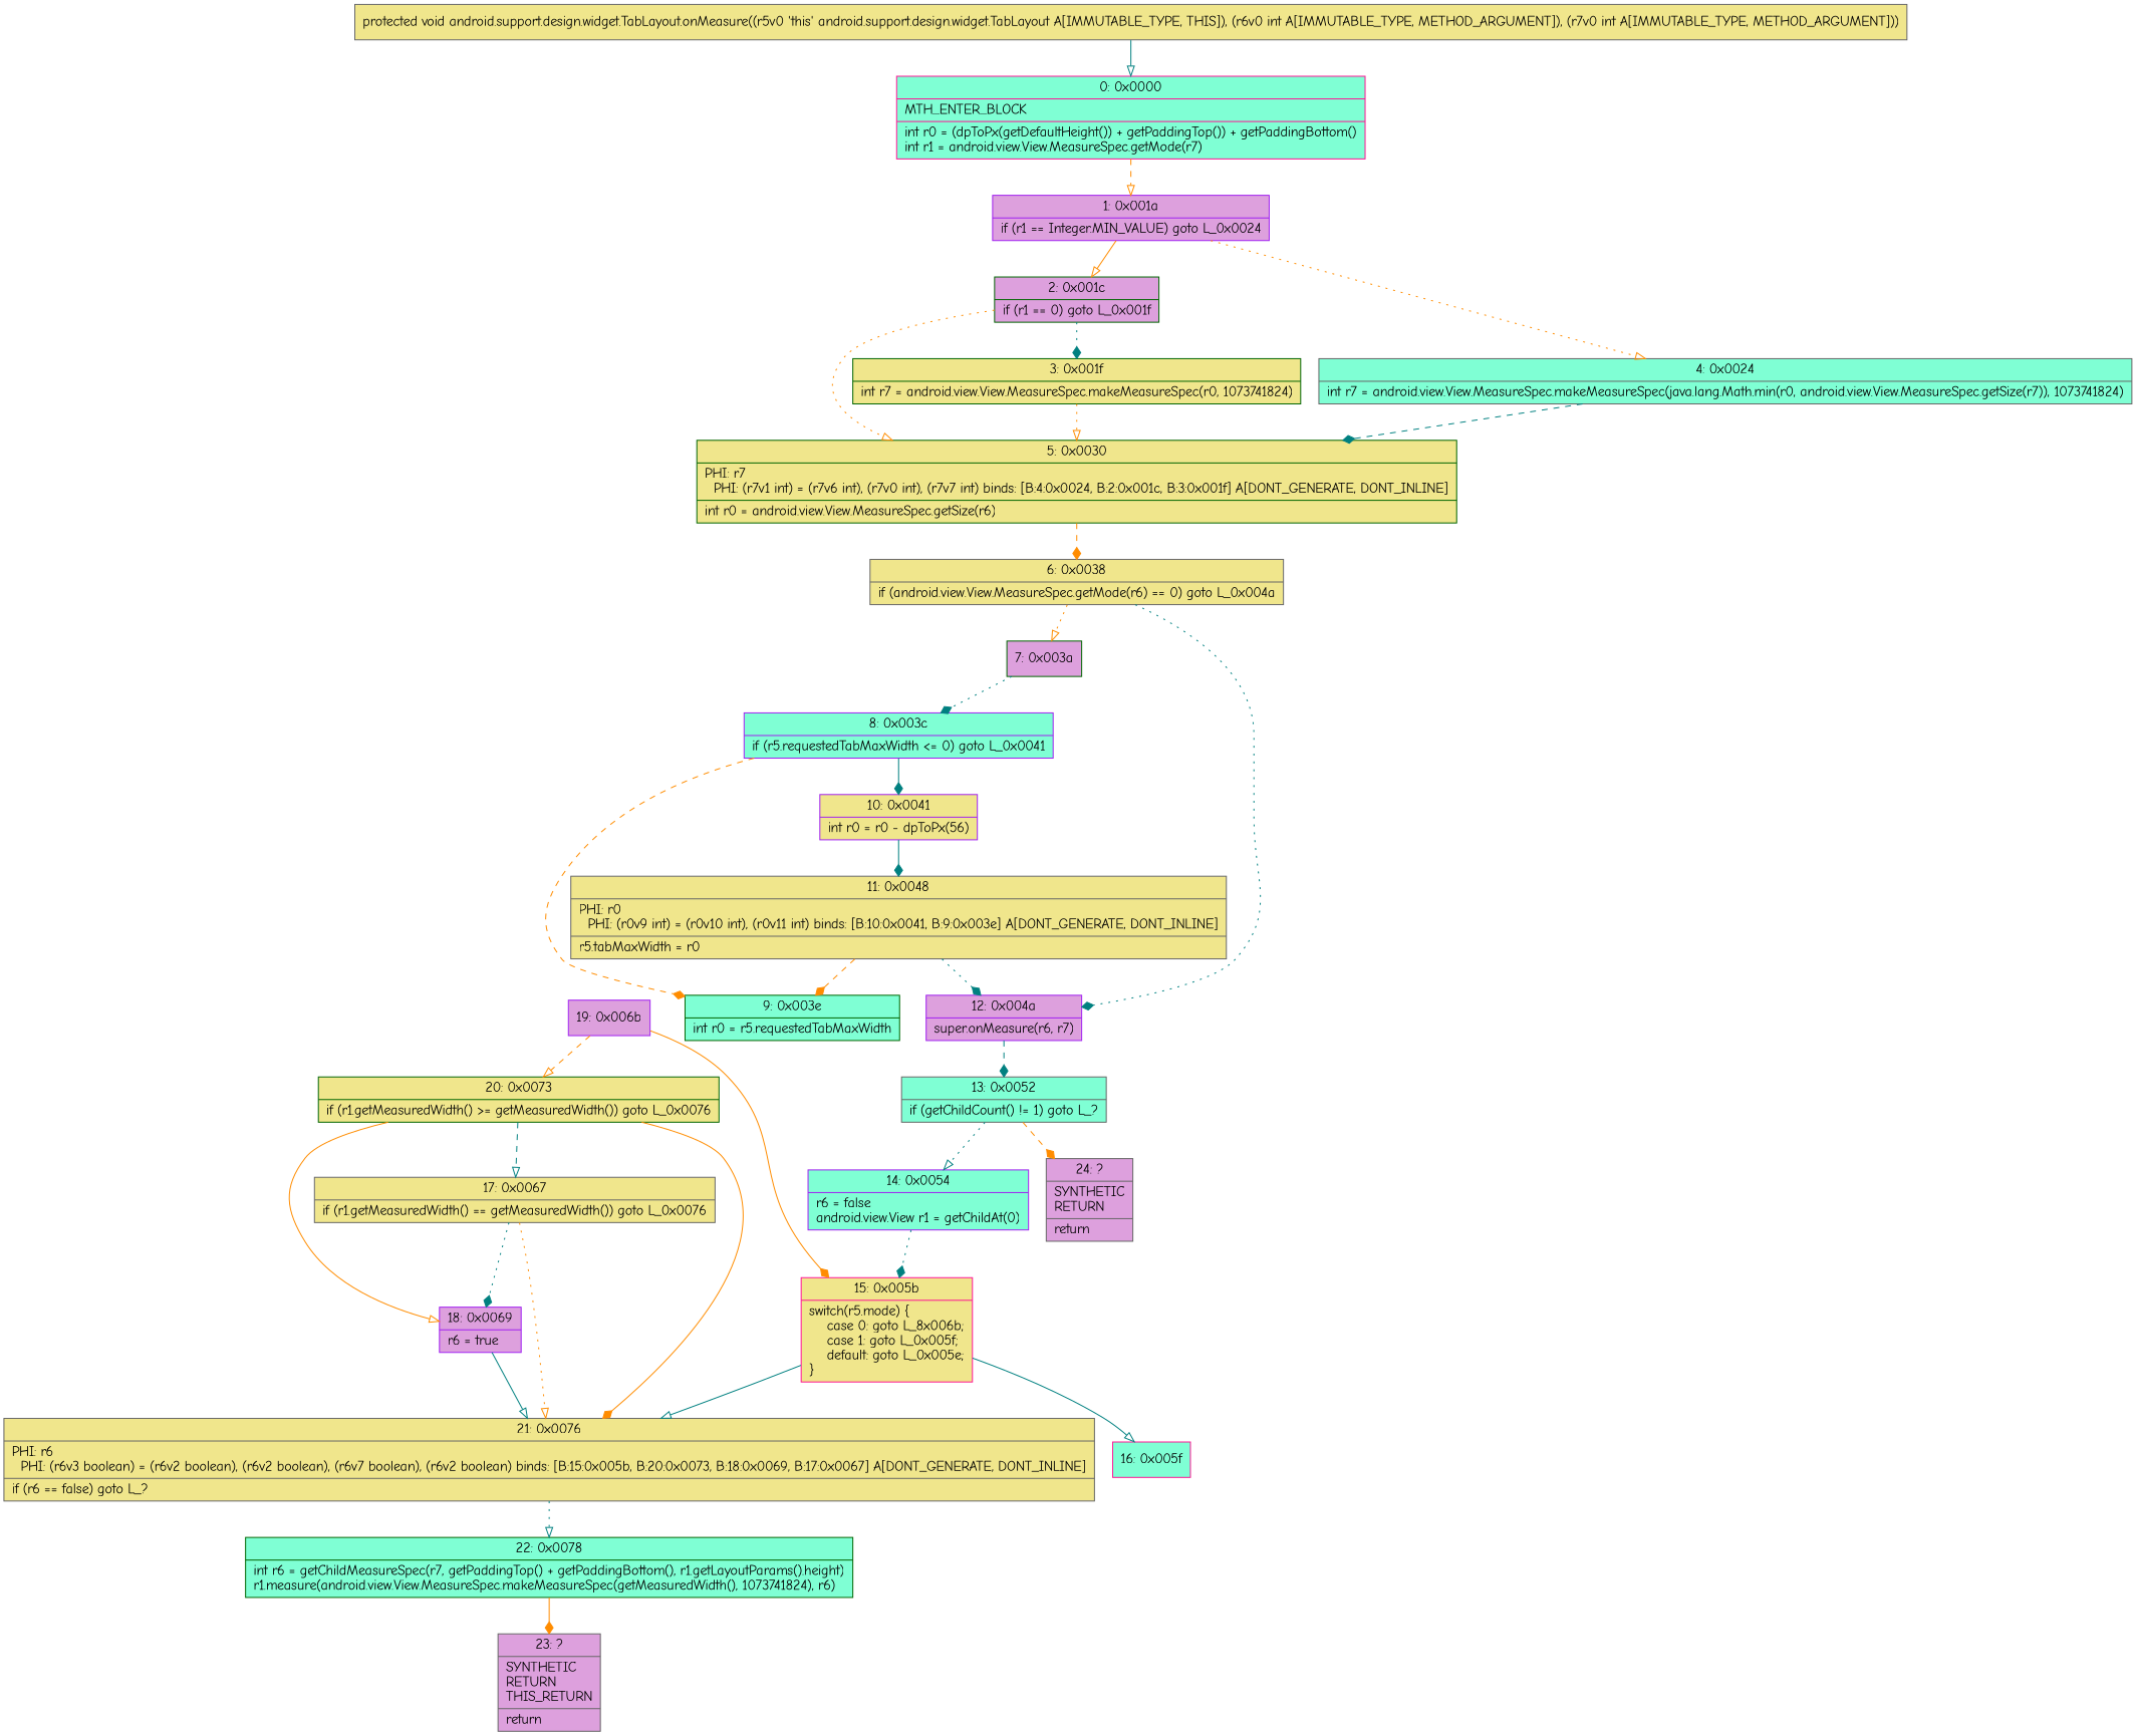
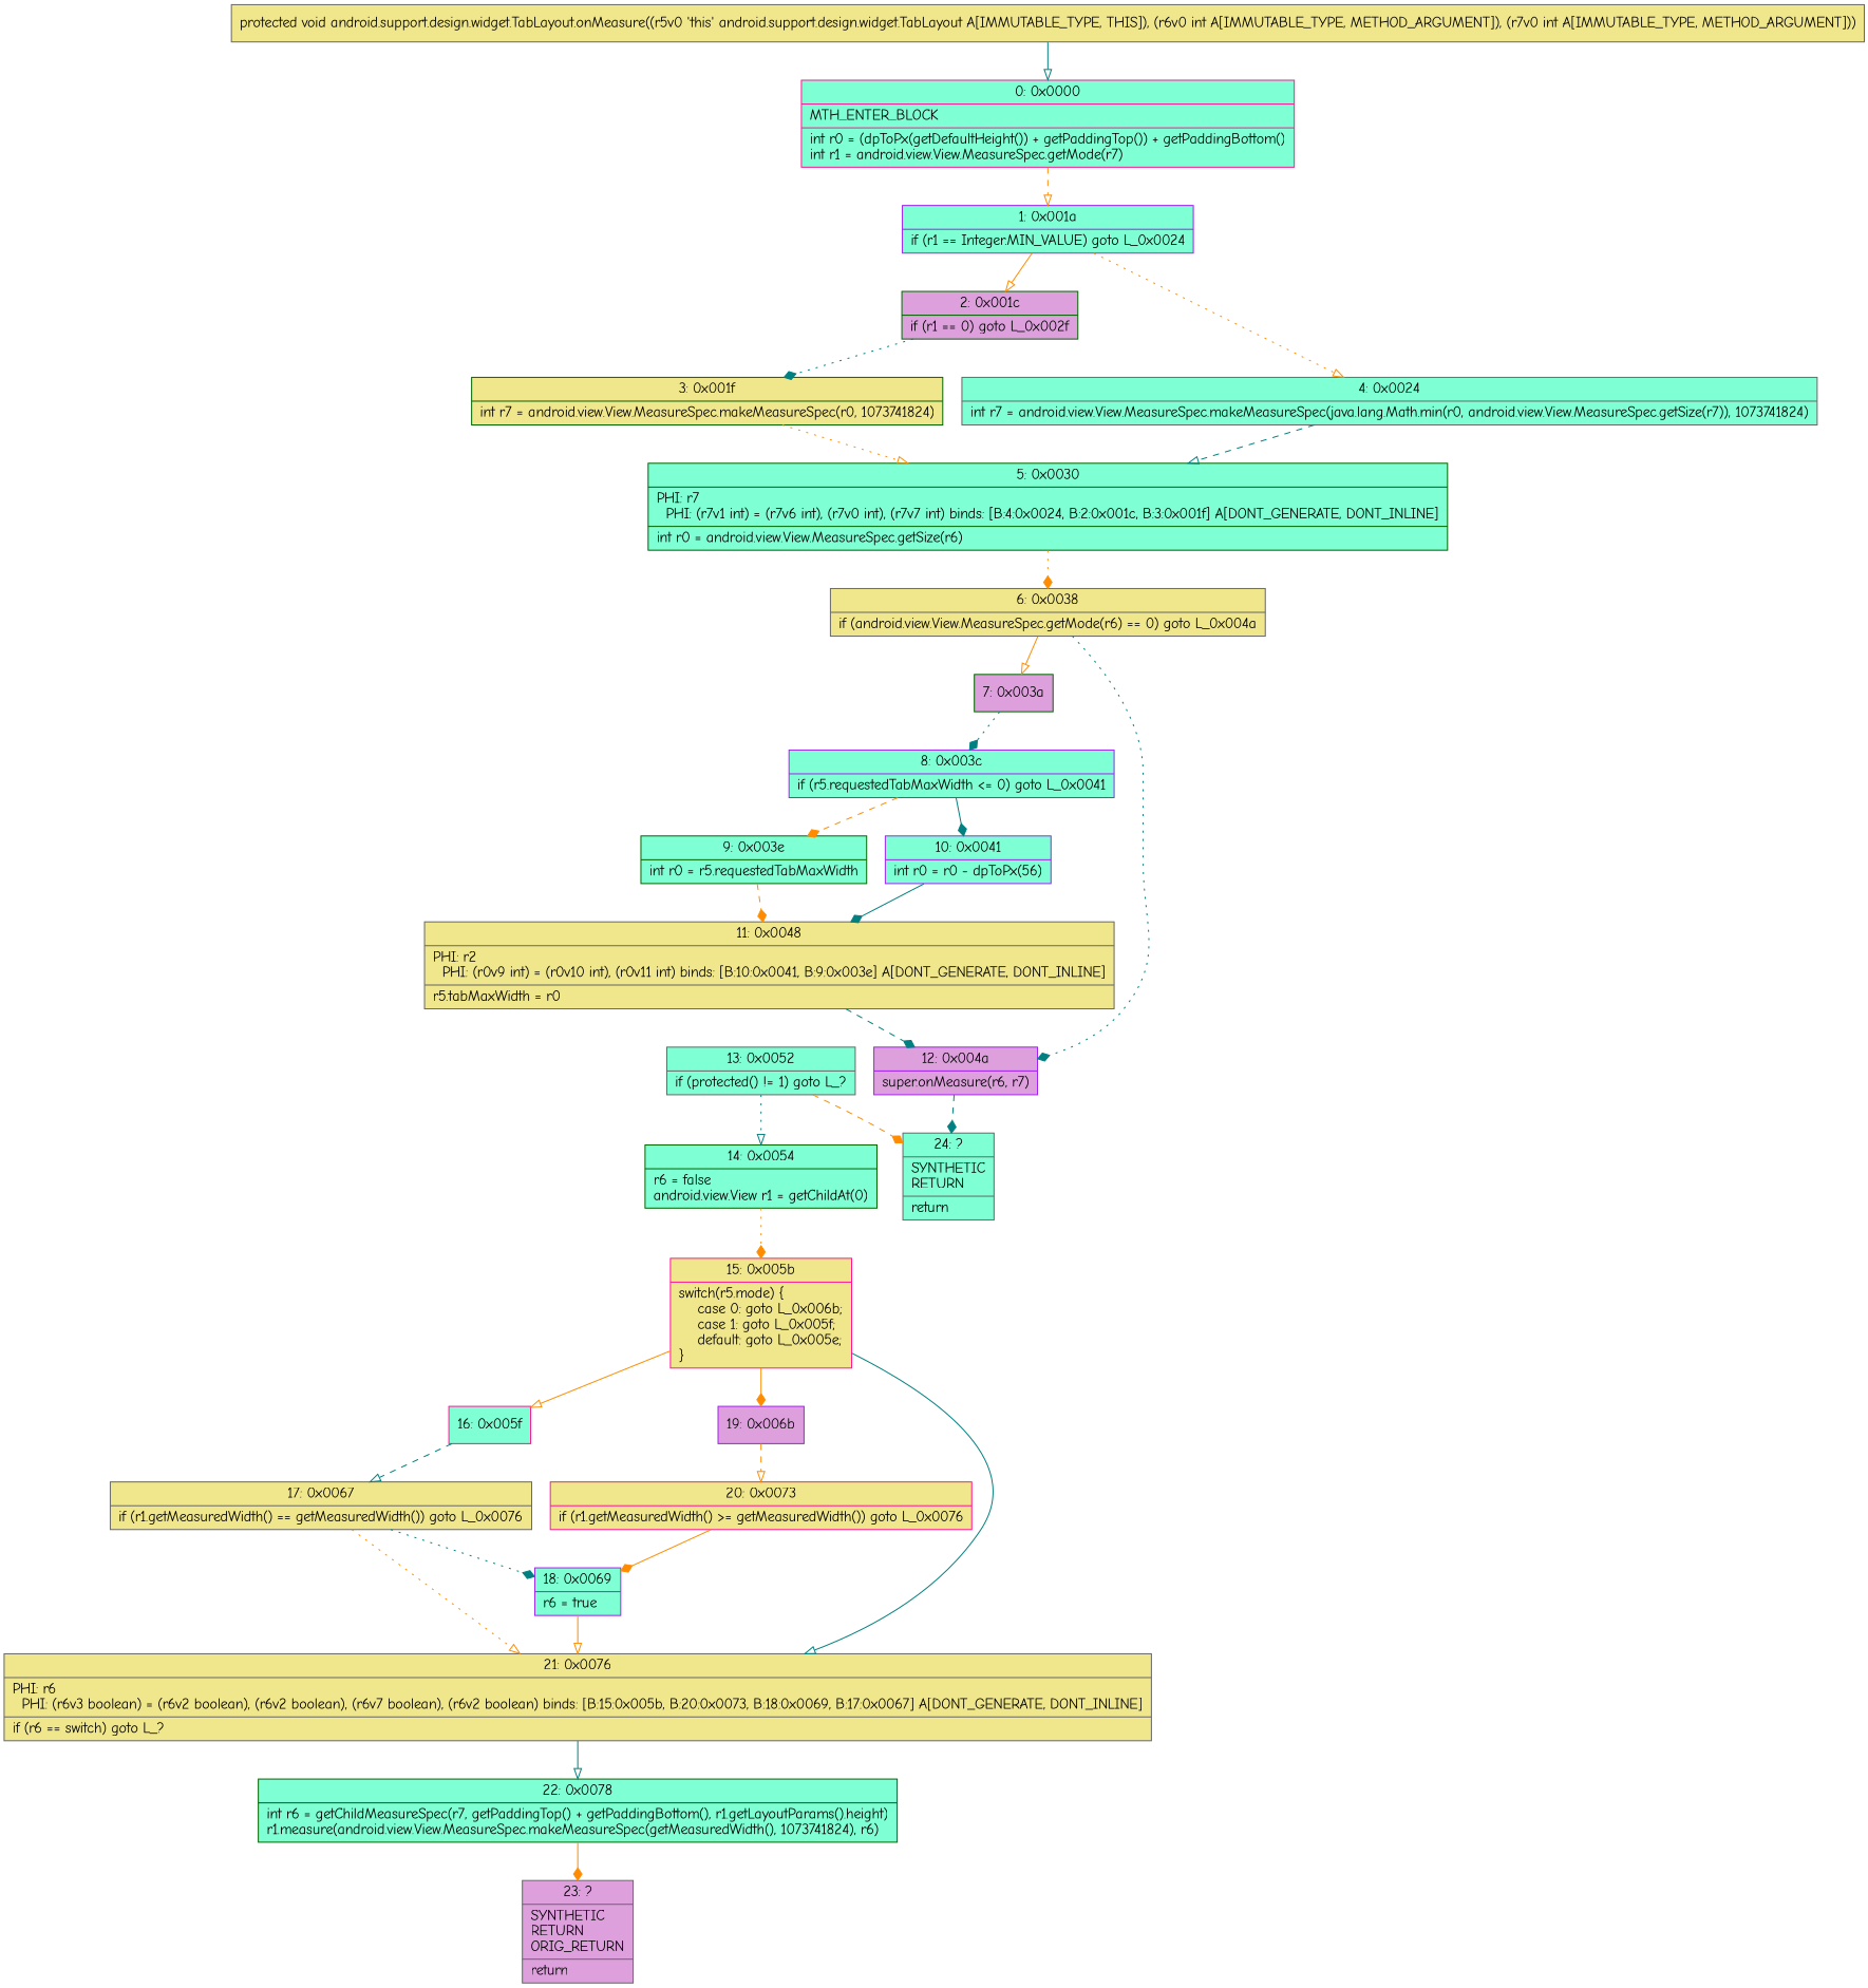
  digraph {
    fontname="Comic Neue"
    node [color=gray40 fillcolor=aquamarine fontname="Comic Neue" shape=record style=filled]
    edge [arrowhead=diamond color=darkorange fontname="Comic Neue" style=solid]
    n1 [color=deeppink label="{0\:\ 0x0000|MTH_ENTER_BLOCK\l|int r0 = (dpToPx(getDefaultHeight()) + getPaddingTop()) + getPaddingBottom()\lint r1 = android.view.View.MeasureSpec.getMode(r7)\l}"]
-   n2 [color=purple fillcolor=plum label="{1\:\ 0x001a|if (r1 == Integer.MIN_VALUE) goto L_0x0024\l}"]
-   n3 [color=darkgreen fillcolor=plum label="{2\:\ 0x001c|if (r1 == 0) goto L_0x001f\l}"]
+   n2 [color=purple label="{1\:\ 0x001a|if (r1 == Integer.MIN_VALUE) goto L_0x0024\l}"]
+   n3 [color=darkgreen fillcolor=plum label="{2\:\ 0x001c|if (r1 == 0) goto L_0x002f\l}"]
    n4 [label="{4\:\ 0x0024|int r7 = android.view.View.MeasureSpec.makeMeasureSpec(java.lang.Math.min(r0, android.view.View.MeasureSpec.getSize(r7)), 1073741824)\l}"]
    n5 [color=darkgreen fillcolor=khaki label="{3\:\ 0x001f|int r7 = android.view.View.MeasureSpec.makeMeasureSpec(r0, 1073741824)\l}"]
-   n6 [color=darkgreen fillcolor=khaki label="{5\:\ 0x0030|PHI: r7 \l  PHI: (r7v1 int) = (r7v6 int), (r7v0 int), (r7v7 int) binds: [B:4:0x0024, B:2:0x001c, B:3:0x001f] A[DONT_GENERATE, DONT_INLINE]\l|int r0 = android.view.View.MeasureSpec.getSize(r6)\l}"]
+   n6 [color=darkgreen label="{5\:\ 0x0030|PHI: r7 \l  PHI: (r7v1 int) = (r7v6 int), (r7v0 int), (r7v7 int) binds: [B:4:0x0024, B:2:0x001c, B:3:0x001f] A[DONT_GENERATE, DONT_INLINE]\l|int r0 = android.view.View.MeasureSpec.getSize(r6)\l}"]
    n7 [fillcolor=khaki label="{6\:\ 0x0038|if (android.view.View.MeasureSpec.getMode(r6) == 0) goto L_0x004a\l}"]
    n8 [color=darkgreen fillcolor=plum label="{7\:\ 0x003a}"]
    n9 [color=purple fillcolor=plum label="{12\:\ 0x004a|super.onMeasure(r6, r7)\l}"]
    n10 [color=purple label="{8\:\ 0x003c|if (r5.requestedTabMaxWidth \<= 0) goto L_0x0041\l}"]
-   n11 [label="{13\:\ 0x0052|if (getChildCount() != 1) goto L_?\l}"]
+   n11 [label="{13\:\ 0x0052|if (protected() != 1) goto L_?\l}"]
    n12 [color=darkgreen label="{9\:\ 0x003e|int r0 = r5.requestedTabMaxWidth\l}"]
-   n13 [color=purple fillcolor=khaki label="{10\:\ 0x0041|int r0 = r0 \- dpToPx(56)\l}"]
-   n14 [fillcolor=khaki label="{11\:\ 0x0048|PHI: r0 \l  PHI: (r0v9 int) = (r0v10 int), (r0v11 int) binds: [B:10:0x0041, B:9:0x003e] A[DONT_GENERATE, DONT_INLINE]\l|r5.tabMaxWidth = r0\l}"]
-   n15 [color=purple label="{14\:\ 0x0054|r6 = false\landroid.view.View r1 = getChildAt(0)\l}"]
-   n16 [fillcolor=plum label="{24\:\ ?|SYNTHETIC\lRETURN\l|return\l}"]
-   n17 [color=deeppink fillcolor=khaki label="{15\:\ 0x005b|switch(r5.mode) \{\l    case 0: goto L_8x006b;\l    case 1: goto L_0x005f;\l    default: goto L_0x005e;\l\}\l}"]
+   n13 [color=purple label="{10\:\ 0x0041|int r0 = r0 \- dpToPx(56)\l}"]
+   n14 [fillcolor=khaki label="{11\:\ 0x0048|PHI: r2 \l  PHI: (r0v9 int) = (r0v10 int), (r0v11 int) binds: [B:10:0x0041, B:9:0x003e] A[DONT_GENERATE, DONT_INLINE]\l|r5.tabMaxWidth = r0\l}"]
+   n15 [color=darkgreen label="{14\:\ 0x0054|r6 = false\landroid.view.View r1 = getChildAt(0)\l}"]
+   n16 [label="{24\:\ ?|SYNTHETIC\lRETURN\l|return\l}"]
+   n17 [color=deeppink fillcolor=khaki label="{15\:\ 0x005b|switch(r5.mode) \{\l    case 0: goto L_0x006b;\l    case 1: goto L_0x005f;\l    default: goto L_0x005e;\l\}\l}"]
    n18 [color=deeppink label="{16\:\ 0x005f}"]
    n19 [color=purple fillcolor=plum label="{19\:\ 0x006b}"]
-   n20 [fillcolor=khaki label="{21\:\ 0x0076|PHI: r6 \l  PHI: (r6v3 boolean) = (r6v2 boolean), (r6v2 boolean), (r6v7 boolean), (r6v2 boolean) binds: [B:15:0x005b, B:20:0x0073, B:18:0x0069, B:17:0x0067] A[DONT_GENERATE, DONT_INLINE]\l|if (r6 == false) goto L_?\l}"]
+   n20 [fillcolor=khaki label="{21\:\ 0x0076|PHI: r6 \l  PHI: (r6v3 boolean) = (r6v2 boolean), (r6v2 boolean), (r6v7 boolean), (r6v2 boolean) binds: [B:15:0x005b, B:20:0x0073, B:18:0x0069, B:17:0x0067] A[DONT_GENERATE, DONT_INLINE]\l|if (r6 == switch) goto L_?\l}"]
    n21 [fillcolor=khaki label="{17\:\ 0x0067|if (r1.getMeasuredWidth() == getMeasuredWidth()) goto L_0x0076\l}"]
-   n22 [color=darkgreen fillcolor=khaki label="{20\:\ 0x0073|if (r1.getMeasuredWidth() \>= getMeasuredWidth()) goto L_0x0076\l}"]
+   n22 [color=deeppink fillcolor=khaki label="{20\:\ 0x0073|if (r1.getMeasuredWidth() \>= getMeasuredWidth()) goto L_0x0076\l}"]
    n23 [color=darkgreen label="{22\:\ 0x0078|int r6 = getChildMeasureSpec(r7, getPaddingTop() + getPaddingBottom(), r1.getLayoutParams().height)\lr1.measure(android.view.View.MeasureSpec.makeMeasureSpec(getMeasuredWidth(), 1073741824), r6)\l}"]
-   n24 [color=purple fillcolor=plum label="{18\:\ 0x0069|r6 = true\l}"]
-   n25 [fillcolor=plum label="{23\:\ ?|SYNTHETIC\lRETURN\lTHIS_RETURN\l|return\l}"]
+   n24 [color=purple label="{18\:\ 0x0069|r6 = true\l}"]
+   n25 [fillcolor=plum label="{23\:\ ?|SYNTHETIC\lRETURN\lORIG_RETURN\l|return\l}"]
    n26 [fillcolor=khaki label="{protected void android.support.design.widget.TabLayout.onMeasure((r5v0 'this' android.support.design.widget.TabLayout A[IMMUTABLE_TYPE, THIS]), (r6v0 int A[IMMUTABLE_TYPE, METHOD_ARGUMENT]), (r7v0 int A[IMMUTABLE_TYPE, METHOD_ARGUMENT])) }"]
    n1 -> n2 [arrowhead=onormal style=dashed]
    n2 -> n3 [arrowhead=onormal]
    n2 -> n4 [arrowhead=onormal style=dotted]
    n3 -> n5 [color=teal style=dotted]
-   n3 -> n6 [arrowhead=onormal style=dotted]
-   n4 -> n6 [color=teal style=dashed]
+   n4 -> n6 [arrowhead=onormal color=teal style=dashed]
    n5 -> n6 [arrowhead=onormal style=dotted]
-   n6 -> n7 [style=dashed]
-   n7 -> n8 [arrowhead=onormal style=dotted]
+   n6 -> n7 [style=dotted]
+   n7 -> n8 [arrowhead=onormal]
    n7 -> n9 [color=teal style=dotted]
    n8 -> n10 [color=teal style=dotted]
-   n9 -> n11 [color=teal style=dashed]
+   n9 -> n16 [color=teal style=dashed]
    n10 -> n12 [style=dashed]
    n10 -> n13 [color=teal]
    n11 -> n15 [arrowhead=onormal color=teal style=dotted]
    n11 -> n16 [style=dashed]
-   n14 -> n12 [style=dashed]
+   n12 -> n14 [style=dashed]
    n13 -> n14 [color=teal]
-   n14 -> n9 [color=teal style=dotted]
-   n15 -> n17 [color=teal style=dotted]
-   n17 -> n18 [arrowhead=onormal color=teal]
-   n19 -> n17
+   n14 -> n9 [color=teal style=dashed]
+   n15 -> n17 [style=dotted]
+   n17 -> n18 [arrowhead=onormal]
+   n17 -> n19
    n17 -> n20 [arrowhead=onormal color=teal]
-   n22 -> n21 [arrowhead=onormal color=teal style=dashed]
+   n18 -> n21 [arrowhead=onormal color=teal style=dashed]
    n19 -> n22 [arrowhead=onormal style=dashed]
-   n20 -> n23 [arrowhead=onormal color=teal style=dotted]
+   n20 -> n23 [arrowhead=onormal color=teal]
    n21 -> n20 [arrowhead=onormal style=dotted]
    n21 -> n24 [color=teal style=dotted]
-   n22 -> n20
-   n22 -> n24 [arrowhead=onormal]
+   n22 -> n24
    n23 -> n25
-   n24 -> n20 [arrowhead=onormal color=teal]
+   n24 -> n20 [arrowhead=onormal]
    n26 -> n1 [arrowhead=onormal color=teal]
  }
